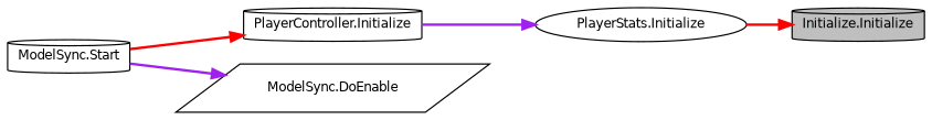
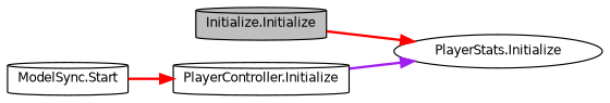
  digraph {
    rankdir=RL
    node [color=black fontname=Helvetica fontsize=10 shape=cylinder]
    edge [color=red dir=back fontname=Helvetica fontsize=10 labelfontname=Helvetica labelfontsize=10 style=bold]
    n1 [fillcolor=grey75 fontcolor=black height=0.2 label="Initialize.Initialize" style=filled width=0.4]
    n2 [height=0.2 label="PlayerStats.Initialize" shape=ellipse width=0.4]
    n3 [height=0.2 label="PlayerController.Initialize" width=0.4]
    n4 [height=0.2 label="ModelSync.Start" width=0.4]
-   n5 [height=0.2 label="ModelSync.DoEnable" shape=parallelogram width=0.4]
-   n1 -> n2
+   n2 -> n1
    n2 -> n3 [color=purple]
    n3 -> n4
-   n5 -> n4 [color=purple]
  }
